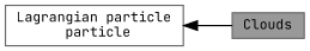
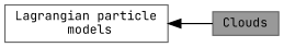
  digraph {
    rankdir=LR
    fontname="JetBrains Mono"
    node [fontname="JetBrains Mono" fontsize=10 shape=box style=filled]
-   n1 [color=grey40 fillcolor=white height=0.2 label="Lagrangian particle\l particle" width=0.4]
+   n1 [color=grey40 fillcolor=white height=0.2 label="Lagrangian particle\l models" width=0.4]
    n2 [color=gray40 fillcolor=grey60 fontcolor=black height=0.2 label=Clouds width=0.4]
    n1 -> n2 [dir=back fontname="JetBrains Mono" fontsize=10 labelfontname=Helvetica labelfontsize=10 shape=plaintext style=solid]
  }
